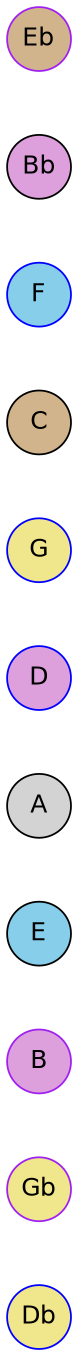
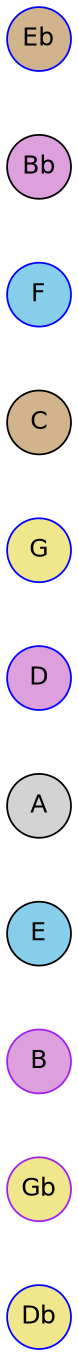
  graph {
    mindist=.1
    node [color=black fillcolor=plum fontname=Helvetica margin=0 shape=circle style=filled]
    edge [style=invis]
    E [fillcolor=skyblue]
    B [color=purple]
    Gb [color=purple fillcolor=khaki]
    Db [color=blue fillcolor=khaki]
-   Eb [color=purple fillcolor=tan]
+   Eb [color=blue fillcolor=tan]
    Bb
    F [color=blue fillcolor=skyblue]
    C [fillcolor=tan]
    G [color=blue fillcolor=khaki]
    D [color=blue]
    A [fillcolor=lightgrey]
    subgraph sub_1 {
      E
      B
      Gb
      Db
      Eb
      Bb
      F
      C
      G
      D
      A
    }
    E -- B
    B -- Gb
    Gb -- Db
    Eb -- Bb
    Bb -- F
    F -- C
    C -- G
    G -- D
    D -- A
    A -- E
  }
